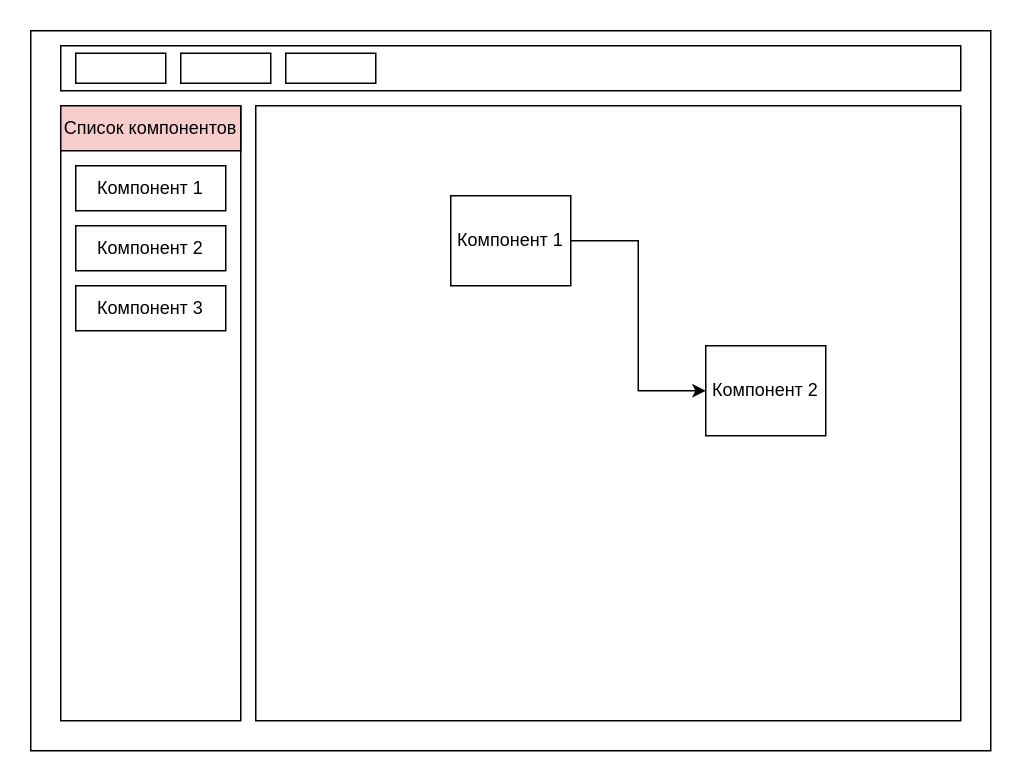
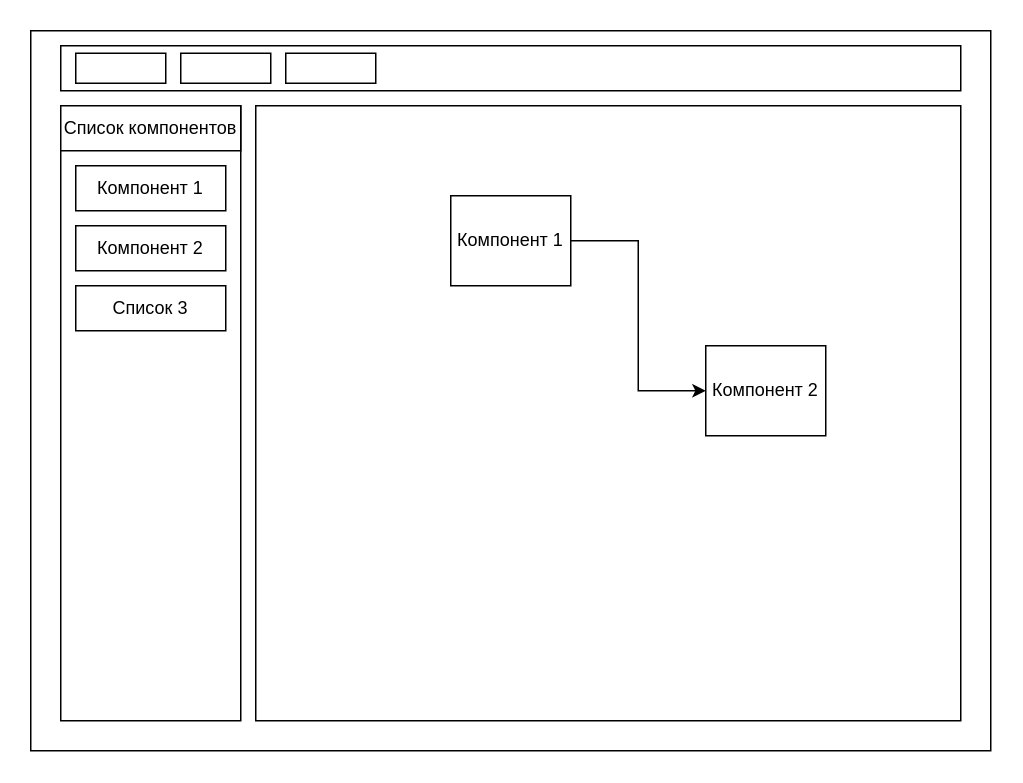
  <mxCell id="0" />
  <mxCell id="1" parent="0" />
  <mxCell id="2" value="" style="rounded=0;whiteSpace=wrap;html=1;" vertex="1" parent="1"><mxGeometry x="20" y="20" width="640" height="480" as="geometry" /></mxCell>
  <mxCell id="3" value="" style="rounded=0;whiteSpace=wrap;html=1;" vertex="1" parent="1"><mxGeometry x="40" y="70" width="120" height="410" as="geometry" /></mxCell>
  <mxCell id="4" value="" style="rounded=0;whiteSpace=wrap;html=1;shadow=0;labelBorderColor=none;sketch=0;strokeWidth=1;fillColor=default;gradientColor=none;" vertex="1" parent="1"><mxGeometry x="40" y="30" width="600" height="30" as="geometry" /></mxCell>
  <mxCell id="5" value="" style="rounded=0;whiteSpace=wrap;html=1;" vertex="1" parent="1"><mxGeometry x="50" y="35" width="60" height="20" as="geometry" /></mxCell>
  <mxCell id="6" value="" style="rounded=0;whiteSpace=wrap;html=1;" vertex="1" parent="1"><mxGeometry x="120" y="35" width="60" height="20" as="geometry" /></mxCell>
  <mxCell id="7" value="" style="rounded=0;whiteSpace=wrap;html=1;" vertex="1" parent="1"><mxGeometry x="190" y="35" width="60" height="20" as="geometry" /></mxCell>
- <mxCell id="8" value="Список компонентов" style="rounded=0;whiteSpace=wrap;html=1;fillColor=#f8cecc;" vertex="1" parent="1"><mxGeometry x="40" y="70" width="120" height="30" as="geometry" /></mxCell>
+ <mxCell id="8" value="Список компонентов" style="rounded=0;whiteSpace=wrap;html=1;" vertex="1" parent="1"><mxGeometry x="40" y="70" width="120" height="30" as="geometry" /></mxCell>
  <mxCell id="9" value="Компонент 1" style="rounded=0;whiteSpace=wrap;html=1;" vertex="1" parent="1"><mxGeometry x="50" y="110" width="100" height="30" as="geometry" /></mxCell>
  <mxCell id="10" value="Компонент 2" style="rounded=0;whiteSpace=wrap;html=1;" vertex="1" parent="1"><mxGeometry x="50" y="150" width="100" height="30" as="geometry" /></mxCell>
- <mxCell id="11" value="Компонент 3" style="rounded=0;whiteSpace=wrap;html=1;" vertex="1" parent="1"><mxGeometry x="50" y="190" width="100" height="30" as="geometry" /></mxCell>
+ <mxCell id="11" value="Список 3" style="rounded=0;whiteSpace=wrap;html=1;" vertex="1" parent="1"><mxGeometry x="50" y="190" width="100" height="30" as="geometry" /></mxCell>
  <mxCell id="12" value="" style="rounded=0;whiteSpace=wrap;html=1;" vertex="1" parent="1"><mxGeometry x="170" y="70" width="470" height="410" as="geometry" /></mxCell>
  <mxCell id="13" value="Компонент 1" style="rounded=0;whiteSpace=wrap;html=1;" vertex="1" parent="1"><mxGeometry x="300" y="130" width="80" height="60" as="geometry" /></mxCell>
  <mxCell id="14" value="" style="endArrow=classic;html=1;rounded=0;exitX=1;exitY=0.5;exitDx=0;exitDy=0;entryX=0;entryY=0.5;entryDx=0;entryDy=0;edgeStyle=orthogonalEdgeStyle;" edge="1" parent="1" source="13" target="15"><mxGeometry width="50" height="50" relative="1" as="geometry"><mxPoint x="270" y="300" as="sourcePoint" /><mxPoint x="320" y="250" as="targetPoint" /></mxGeometry></mxCell>
  <mxCell id="15" value="Компонент 2" style="rounded=0;whiteSpace=wrap;html=1;" vertex="1" parent="1"><mxGeometry x="470" y="230" width="80" height="60" as="geometry" /></mxCell>
